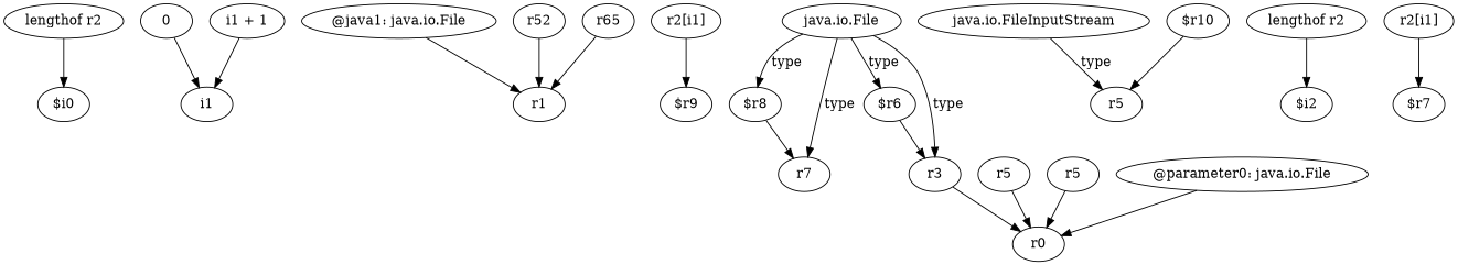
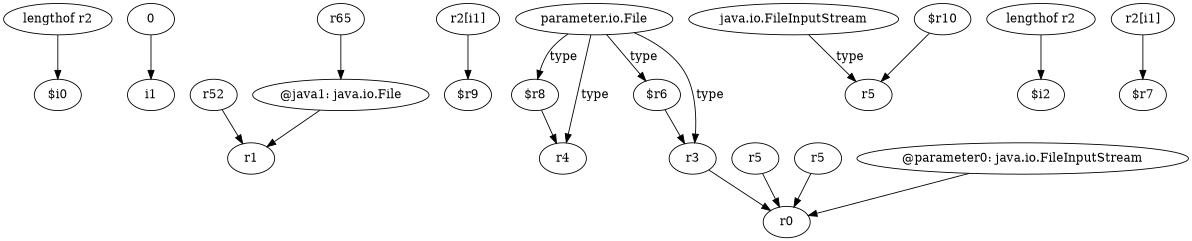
  digraph {
    fontname="DejaVu Serif"
    node [fontname="DejaVu Serif"]
    edge [fontname="DejaVu Serif"]
    n1 [label="lengthof r2"]
    n2 [label="$i0"]
    n3 [label=0]
    n4 [label=i1]
    n5 [label="@java1: java.io.File"]
    n6 [label=r1]
    n7 [label="r2[i1]"]
    n8 [label="$r9"]
-   n9 [label="java.io.File"]
-   n10 [label=r7]
+   n9 [label="parameter.io.File"]
+   n10 [label=r4]
    n11 [label="$r6"]
    n12 [label="$r8"]
    n13 [label=r3]
    n14 [label=r0]
    n15 [label=r5]
    n16 [label=r5]
    n17 [label=r52]
-   n18 [label="@parameter0: java.io.File"]
+   n18 [label="@parameter0: java.io.FileInputStream"]
    n19 [label="java.io.FileInputStream"]
    n20 [label=r5]
    n21 [label="$r10"]
-   n22 [label="i1 + 1"]
    n23 [label=r65]
    n24 [label="lengthof r2"]
    n25 [label="$i2"]
    n26 [label="r2[i1]"]
    n27 [label="$r7"]
    n1 -> n2
    n3 -> n4
    n5 -> n6
    n7 -> n8
    n9 -> n10 [label=type]
    n9 -> n11 [label=type]
    n9 -> n12 [label=type]
    n9 -> n13 [label=type]
    n11 -> n13
    n12 -> n10
    n13 -> n14
    n15 -> n14
    n16 -> n14
    n17 -> n6
    n18 -> n14
    n19 -> n20 [label=type]
    n21 -> n20
-   n22 -> n4
-   n23 -> n6
+   n23 -> n5
    n24 -> n25
    n26 -> n27
  }
